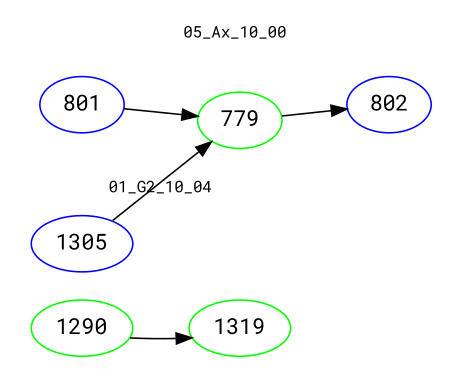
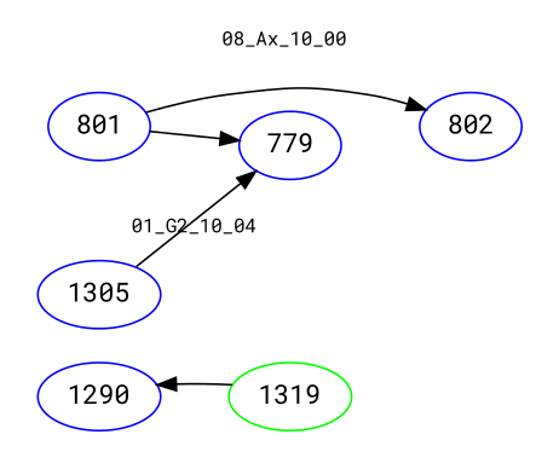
  digraph {
    fontname="Roboto Mono"
    rankdir=LR
    node [color=blue fontname="Roboto Mono"]
    edge [color=black fontname="Roboto Mono"]
    n1 [label=801]
-   n2 [color=green label=779]
+   n2 [label=779]
    n3 [label=802]
    n4 [label=1305]
-   n5 [color=green label=1290]
+   n5 [label=1290]
    n6 [color=green label=1319]
    subgraph cluster_1 {
      color=white
      fontsize=10
-     label="05_Ax_10_00"
+     label="08_Ax_10_00"
      n1
      n2
      n3
    }
    subgraph cluster_2 {
      color=white
      fontsize=10
      label="01_G2_10_04"
      n4
      n5
      n6
    }
    n1 -> n2
-   n2 -> n3
+   n1 -> n3
    n4 -> n2
-   n5 -> n6
+   n6 -> n5
  }
